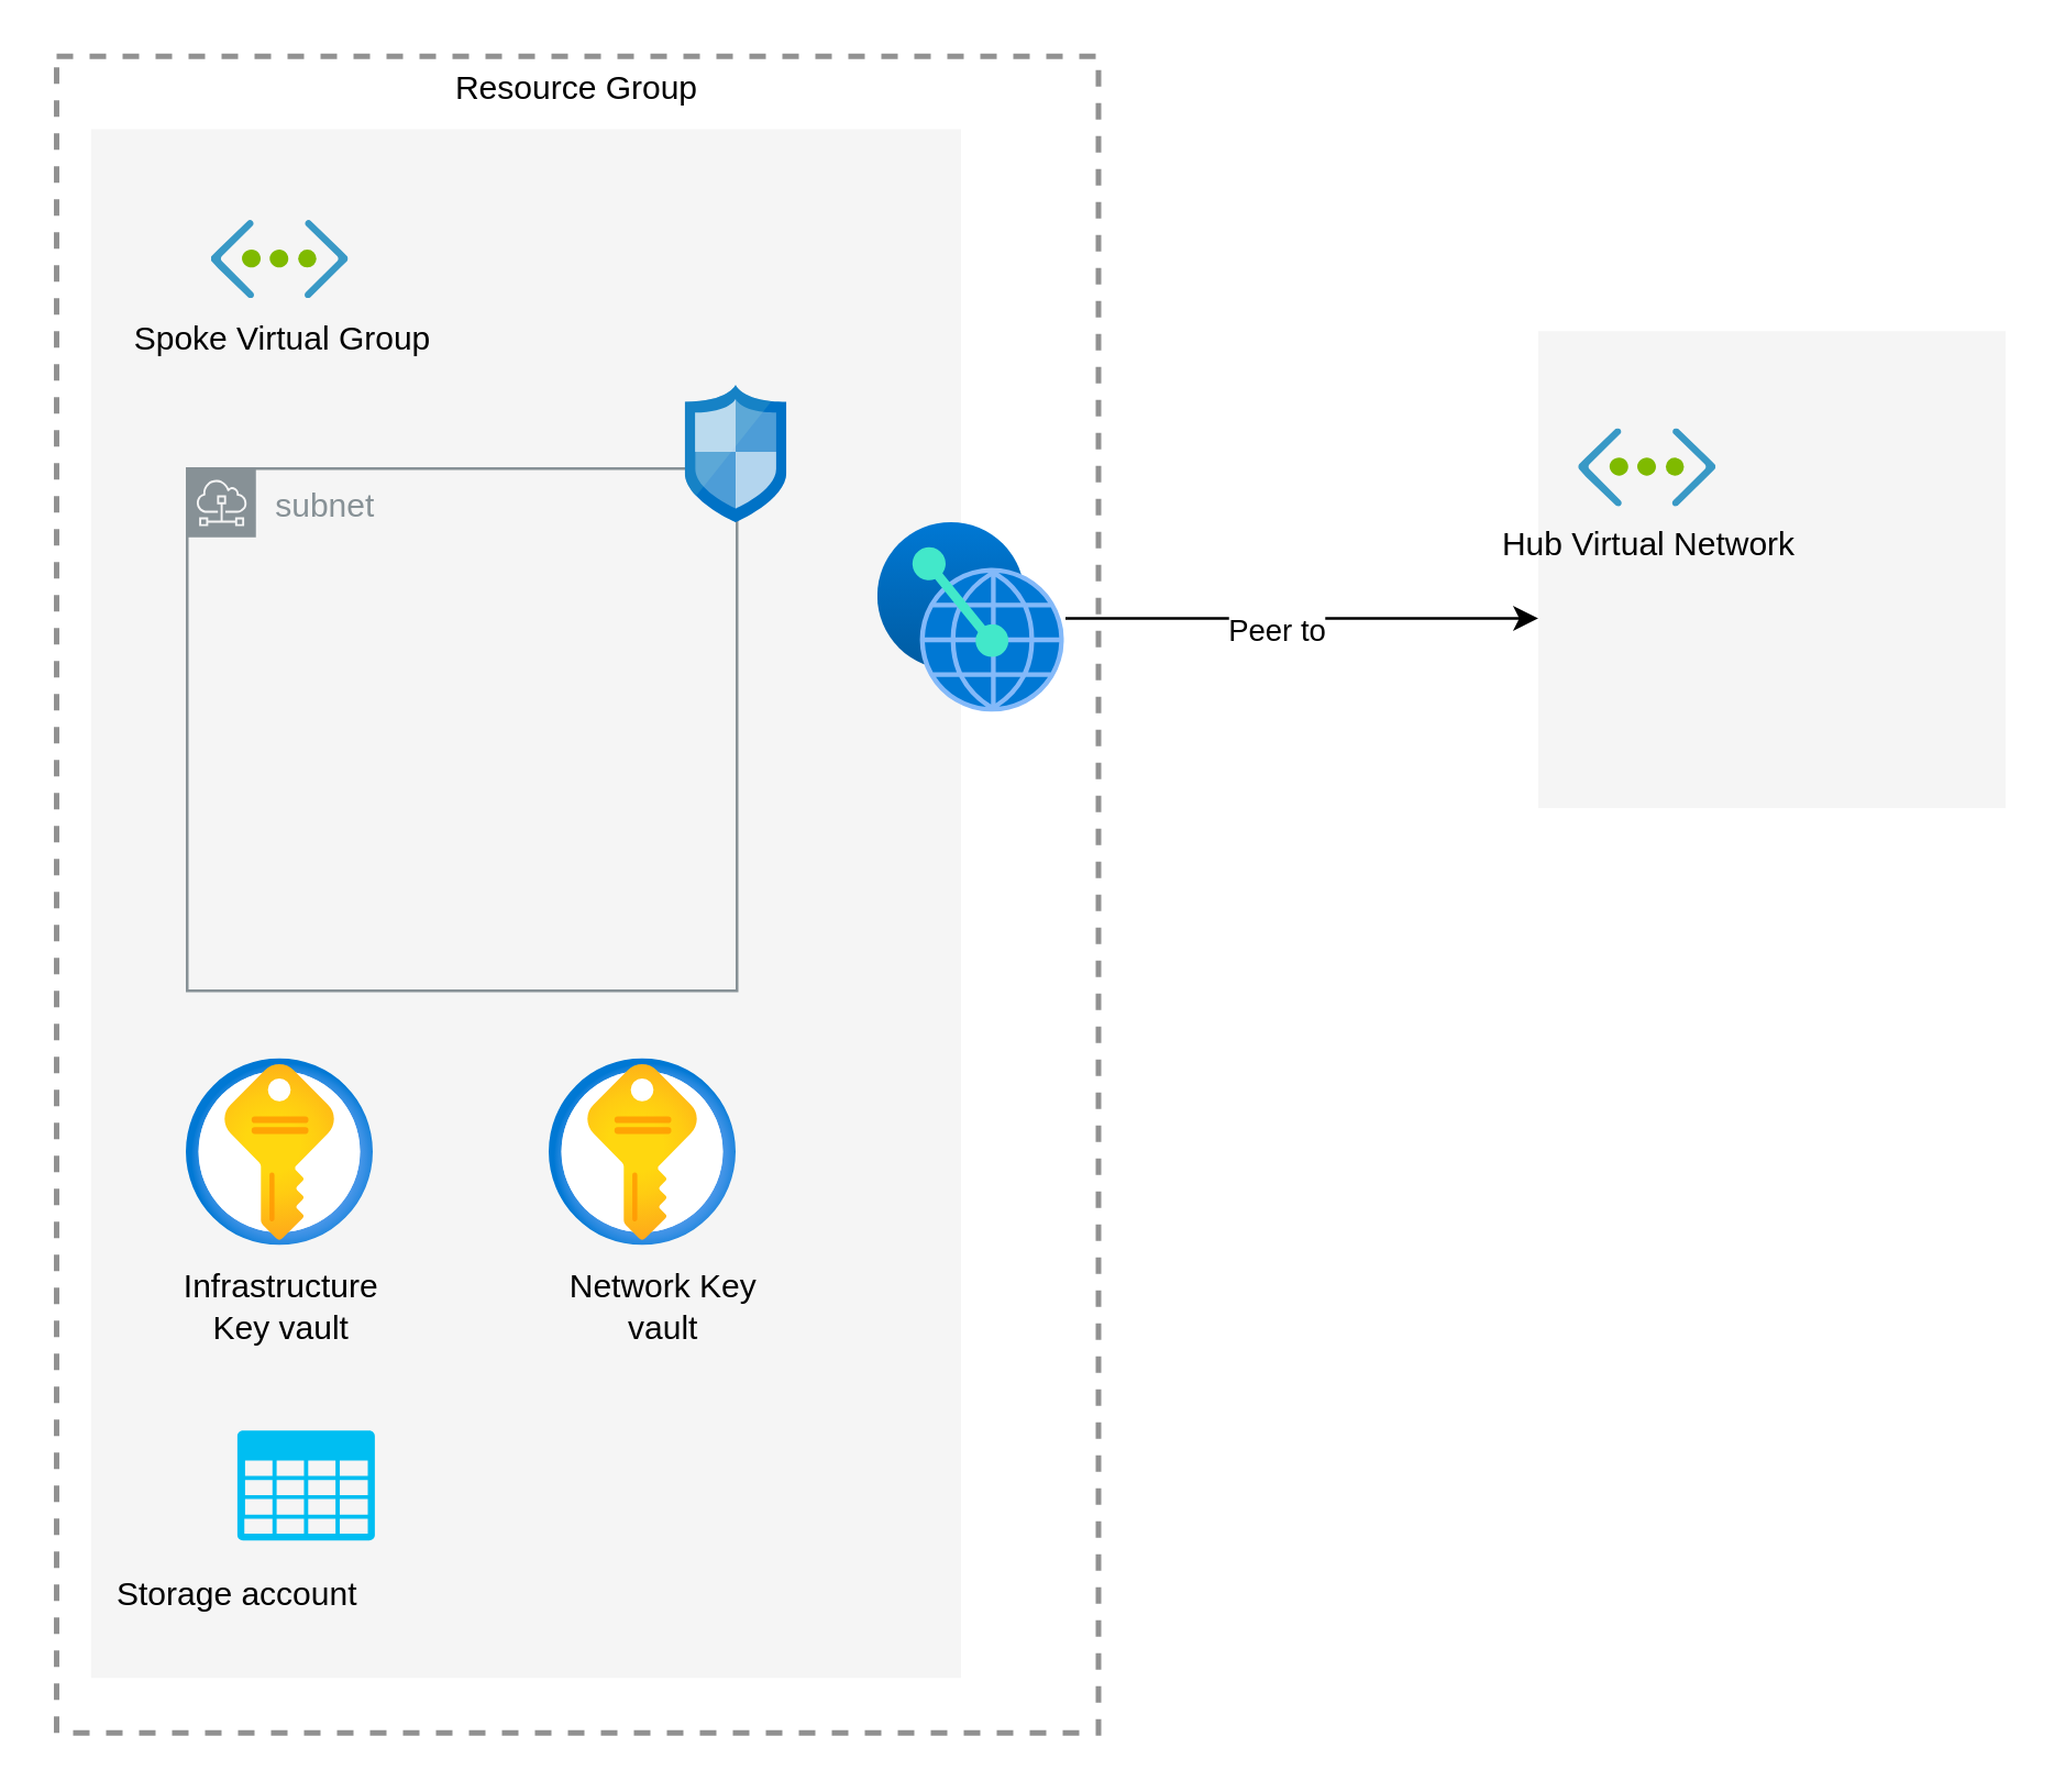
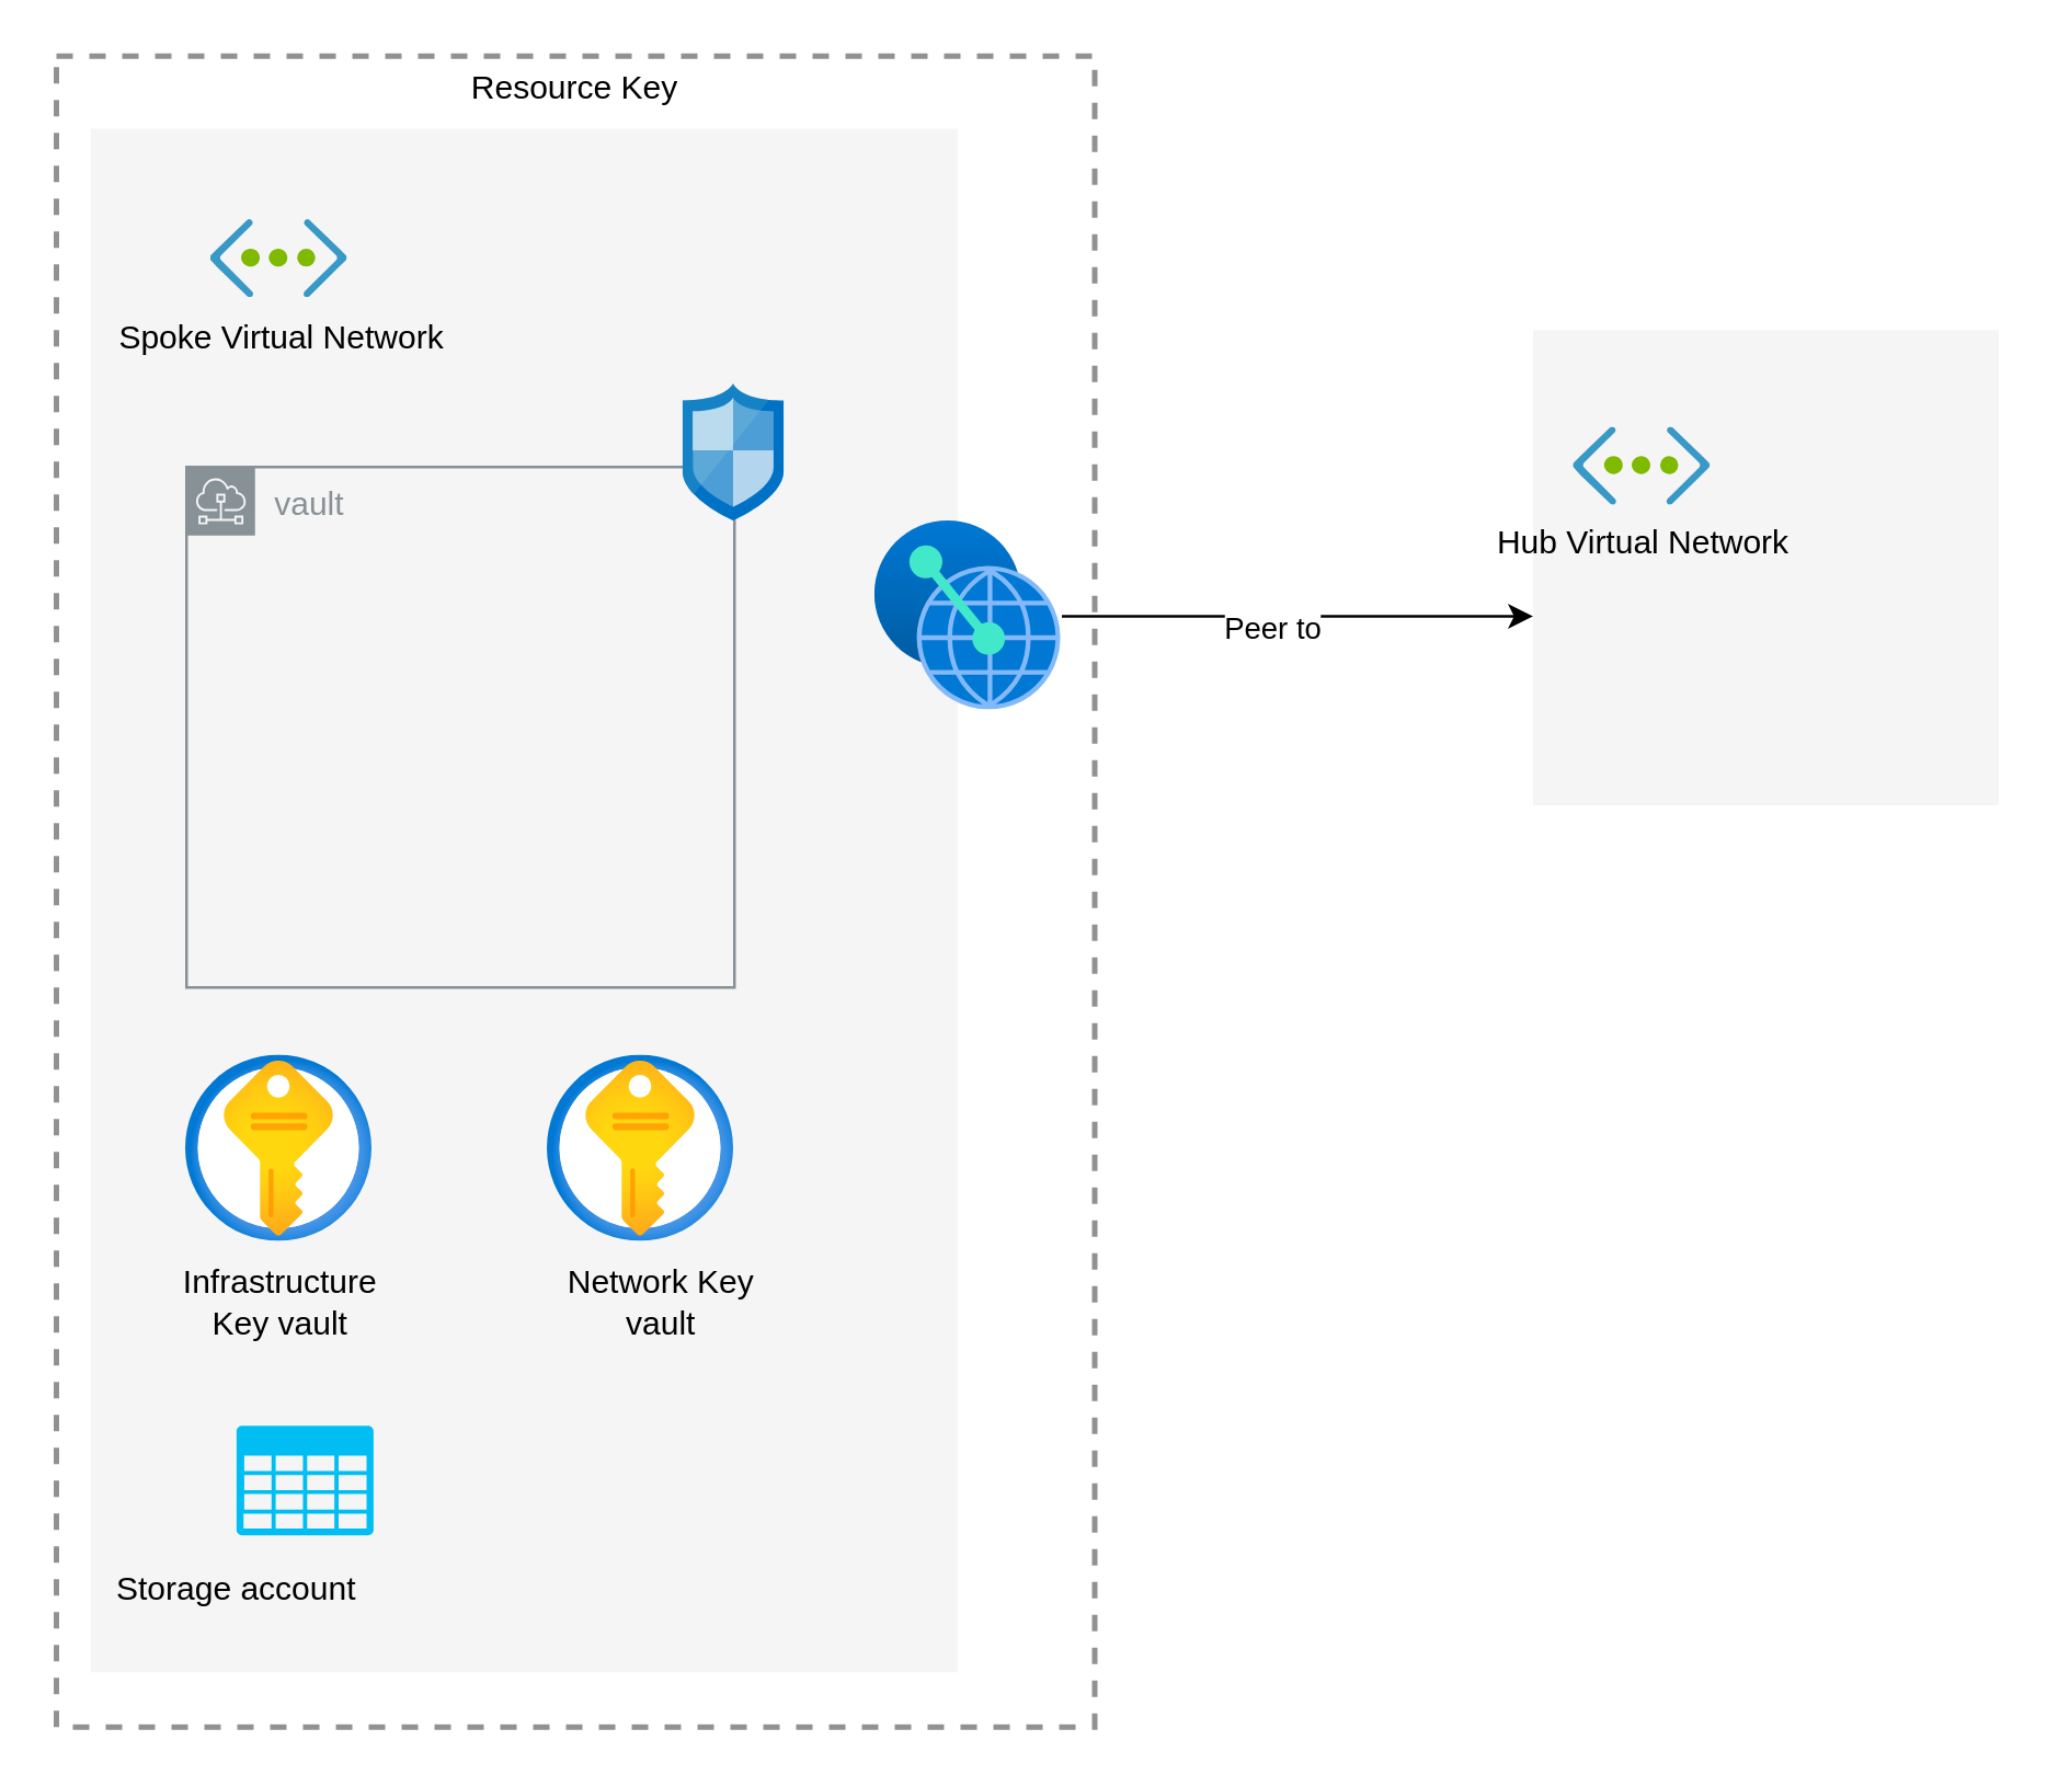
  <mxCell id="0" />
  <mxCell id="1" parent="0" />
- <mxCell id="2" value="Resource Group" style="fontStyle=0;verticalAlign=top;align=center;spacingTop=-2;fillColor=none;rounded=0;whiteSpace=wrap;html=1;strokeColor=#919191;strokeWidth=2;dashed=1;container=1;collapsible=0;expand=0;recursiveResize=0;" vertex="1" parent="1"><mxGeometry x="20" y="20" width="379" height="610" as="geometry" /></mxCell>
+ <mxCell id="2" value="Resource Key" style="fontStyle=0;verticalAlign=top;align=center;spacingTop=-2;fillColor=none;rounded=0;whiteSpace=wrap;html=1;strokeColor=#919191;strokeWidth=2;dashed=1;container=1;collapsible=0;expand=0;recursiveResize=0;" vertex="1" parent="1"><mxGeometry x="20" y="20" width="379" height="610" as="geometry" /></mxCell>
  <mxCell id="3" value="" style="rounded=0;whiteSpace=wrap;html=1;fillColor=#f5f5f5;strokeColor=none;fontColor=#333333;" vertex="1" parent="1"><mxGeometry x="32.5" y="46.5" width="316.5" height="563.5" as="geometry" /></mxCell>
- <mxCell id="4" value="Spoke Virtual Group" style="aspect=fixed;html=1;perimeter=none;align=center;shadow=0;dashed=0;image;fontSize=12;image=img/lib/mscae/Virtual_Network.svg;labelBackgroundColor=none;" vertex="1" parent="1"><mxGeometry x="76.5" y="80" width="50" height="28.5" as="geometry" /></mxCell>
- <mxCell id="5" value="subnet" style="outlineConnect=0;gradientColor=none;html=1;whiteSpace=wrap;fontSize=12;fontStyle=0;shape=mxgraph.aws4.group;grIcon=mxgraph.aws4.group_subnet;strokeColor=#879196;fillColor=none;verticalAlign=top;align=left;spacingLeft=30;fontColor=#879196;dashed=0;" vertex="1" parent="1"><mxGeometry x="67.5" y="170" width="200" height="190" as="geometry" /></mxCell>
+ <mxCell id="4" value="Spoke Virtual Network" style="aspect=fixed;html=1;perimeter=none;align=center;shadow=0;dashed=0;image;fontSize=12;image=img/lib/mscae/Virtual_Network.svg;labelBackgroundColor=none;" vertex="1" parent="1"><mxGeometry x="76.5" y="80" width="50" height="28.5" as="geometry" /></mxCell>
+ <mxCell id="5" value="vault" style="outlineConnect=0;gradientColor=none;html=1;whiteSpace=wrap;fontSize=12;fontStyle=0;shape=mxgraph.aws4.group;grIcon=mxgraph.aws4.group_subnet;strokeColor=#879196;fillColor=none;verticalAlign=top;align=left;spacingLeft=30;fontColor=#879196;dashed=0;" vertex="1" parent="1"><mxGeometry x="67.5" y="170" width="200" height="190" as="geometry" /></mxCell>
  <mxCell id="6" value="" style="aspect=fixed;html=1;points=[];align=center;image;fontSize=12;image=img/lib/mscae/Network_Security_Groups_Classic.svg;" vertex="1" parent="1"><mxGeometry x="249" y="140" width="37" height="50" as="geometry" /></mxCell>
  <mxCell id="7" style="edgeStyle=orthogonalEdgeStyle;rounded=0;orthogonalLoop=1;jettySize=auto;html=1;" edge="1" parent="1" source="9"><mxGeometry relative="1" as="geometry"><mxPoint x="559" y="224.5" as="targetPoint" /></mxGeometry></mxCell>
  <mxCell id="8" value="Peer to" style="edgeLabel;html=1;align=center;verticalAlign=middle;resizable=0;points=[];" vertex="1" connectable="0" parent="7"><mxGeometry x="-0.116" y="-3" relative="1" as="geometry"><mxPoint y="1" as="offset" /></mxGeometry></mxCell>
  <mxCell id="9" value="" style="aspect=fixed;html=1;points=[];align=center;image;fontSize=12;image=img/lib/azure2/other/Peering_Service.svg;" vertex="1" parent="1"><mxGeometry x="319" y="190" width="68" height="69" as="geometry" /></mxCell>
  <mxCell id="10" value="" style="aspect=fixed;html=1;points=[];align=center;image;fontSize=12;image=img/lib/azure2/security/Key_Vaults.svg;" vertex="1" parent="1"><mxGeometry x="67.5" y="385" width="68" height="68" as="geometry" /></mxCell>
  <mxCell id="11" value="" style="verticalLabelPosition=bottom;html=1;verticalAlign=top;align=center;strokeColor=none;fillColor=#00BEF2;shape=mxgraph.azure.storage;pointerEvents=1;" vertex="1" parent="1"><mxGeometry x="85.75" y="520" width="50" height="40" as="geometry" /></mxCell>
  <mxCell id="12" value="Infrastructure Key vault" style="text;html=1;strokeColor=none;fillColor=none;align=center;verticalAlign=middle;whiteSpace=wrap;rounded=0;" vertex="1" parent="1"><mxGeometry x="60.75" y="460" width="81.5" height="30" as="geometry" /></mxCell>
  <mxCell id="13" value="Storage account" style="text;html=1;strokeColor=none;fillColor=none;align=center;verticalAlign=middle;whiteSpace=wrap;rounded=0;" vertex="1" parent="1"><mxGeometry x="35.75" y="570" width="100" height="20" as="geometry" /></mxCell>
  <mxCell id="14" value="" style="aspect=fixed;html=1;points=[];align=center;image;fontSize=12;image=img/lib/azure2/security/Key_Vaults.svg;" vertex="1" parent="1"><mxGeometry x="199.5" y="385" width="68" height="68" as="geometry" /></mxCell>
  <mxCell id="15" value="Network Key vault" style="text;html=1;strokeColor=none;fillColor=none;align=center;verticalAlign=middle;whiteSpace=wrap;rounded=0;" vertex="1" parent="1"><mxGeometry x="199.5" y="460" width="81.5" height="30" as="geometry" /></mxCell>
  <mxCell id="16" value="" style="rounded=0;whiteSpace=wrap;html=1;fillColor=#f5f5f5;strokeColor=none;fontColor=#333333;" vertex="1" parent="1"><mxGeometry x="559" y="120" width="170" height="173.5" as="geometry" /></mxCell>
  <mxCell id="17" value="Hub Virtual Network" style="aspect=fixed;html=1;perimeter=none;align=center;shadow=0;dashed=0;image;fontSize=12;image=img/lib/mscae/Virtual_Network.svg;labelBackgroundColor=none;" vertex="1" parent="1"><mxGeometry x="574" y="155.75" width="50" height="28.5" as="geometry" /></mxCell>
